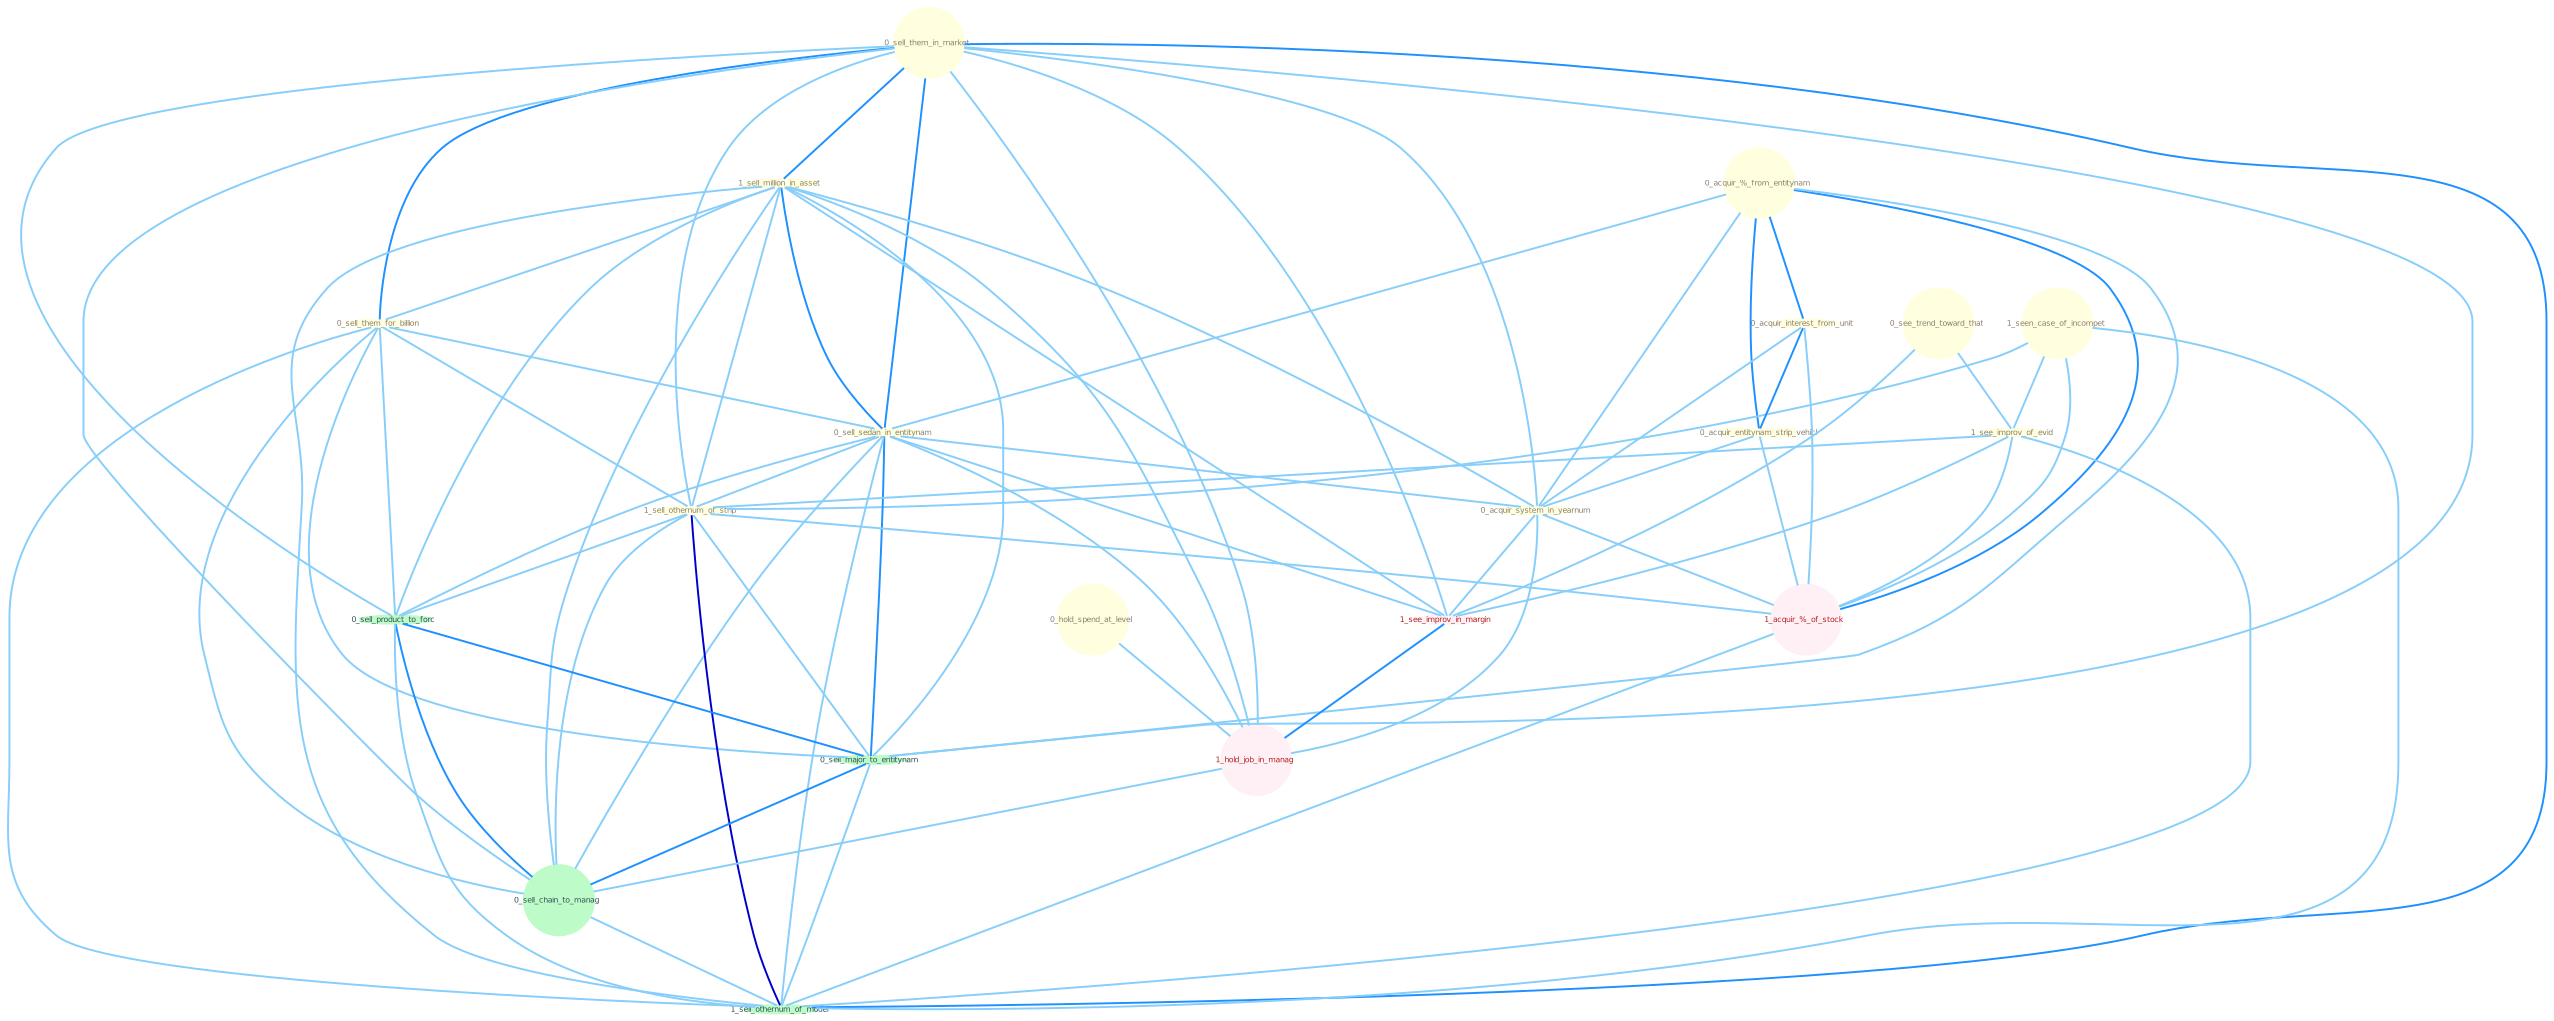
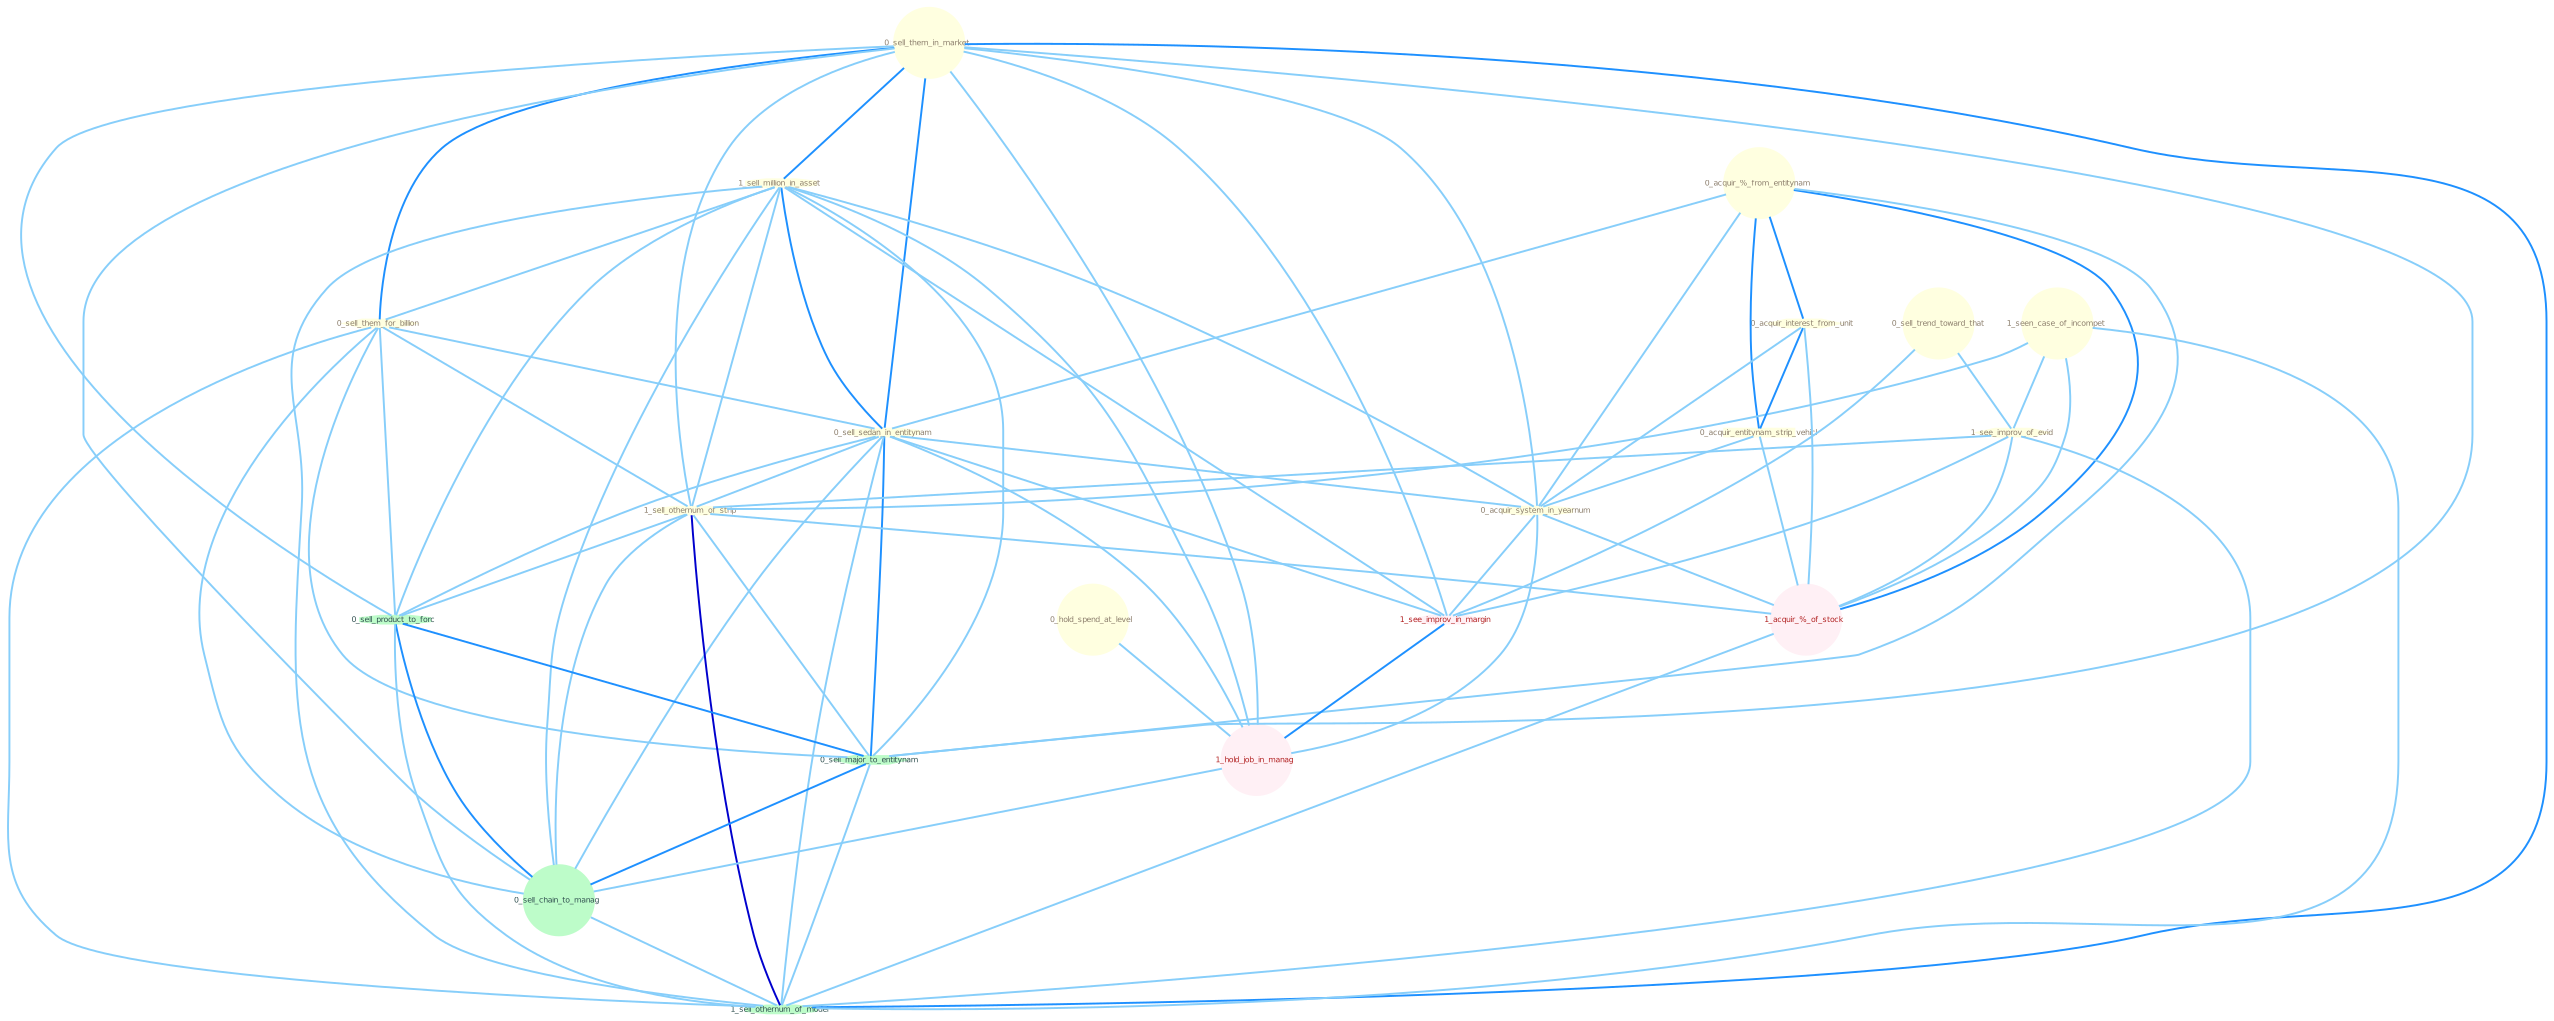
  graph {
    fontname="DejaVu Sans"
    node [color="#ffffe0" fixedsize=true fontcolor="#8b7d6b" fontname="DejaVu Sans" fontsize=4 shape=circle style=filled]
    edge [color="#87cefa" fontname="DejaVu Sans" w=1]
    "0_sell_them_in_market " [height=.06 width=.5]
    "0_acquir_%_from_entitynam " [height=.06 width=.5]
    "1_sell_million_in_asset " [height=.06 shape=octagon width=.5]
    "0_hold_spend_at_level " [height=.06 width=.5]
    "1_seen_case_of_incompet " [height=.06 width=.5]
    "0_sell_them_for_billion " [height=.06 shape=hexagon width=.5]
-   "0_see_trend_toward_that " [height=.06 width=.5]
+   "0_see_trend_toward_that " [height=.06 width=.5 label="0_sell_trend_toward_that"]
    "0_sell_sedan_in_entitynam " [height=.06 shape=octagon width=.5]
    n9 [height=.06 label="1_see_improv_of_evid" shape=hexagon width=.5]
    "0_acquir_interest_from_unit " [height=.06 shape=hexagon width=.5]
    "1_sell_othernum_of_strip " [height=.06 shape=octagon width=.5]
    n12 [height=.06 label="0_acquir_entitynam_strip_vehicl" shape=box width=.5]
    "0_acquir_system_in_yearnum " [height=.06 shape=octagon width=.5]
    "1_see_improv_in_margin " [color="#fff0f5" fontcolor="#b22222" height=.06 shape=hexagon width=.5]
    "1_acquir_%_of_stock " [color="#fff0f5" fontcolor="#b22222" height=.06 width=.5]
    "1_hold_job_in_manag " [color="#fff0f5" fontcolor="#b22222" height=.06 width=.5]
    "0_sell_product_to_forc " [color="#BDFCC9" fontcolor="#2f4f4f" height=.06 shape=octagon width=.5]
    "0_sell_major_to_entitynam " [color="#BDFCC9" fontcolor="#2f4f4f" height=.06 shape=hexagon width=.5]
    "0_sell_chain_to_manag " [color="#BDFCC9" fontcolor="#2f4f4f" height=.06 width=.5]
    "1_sell_othernum_of_model " [color="#BDFCC9" fontcolor="#2f4f4f" height=.06 shape=octagon width=.5]
    subgraph sub_1 {
      "0_sell_them_in_market "
      "0_acquir_%_from_entitynam "
      "1_sell_million_in_asset "
      "0_hold_spend_at_level "
      "1_seen_case_of_incompet "
      "0_sell_them_for_billion "
      "0_see_trend_toward_that "
      "0_sell_sedan_in_entitynam "
      n9
      "0_acquir_interest_from_unit "
      "1_sell_othernum_of_strip "
      n12
      "0_acquir_system_in_yearnum "
    }
    subgraph sub_2 {
      "1_see_improv_in_margin "
      "1_acquir_%_of_stock "
      "1_hold_job_in_manag "
    }
    "0_sell_them_in_market " -- "1_sell_million_in_asset " [color="#1e90ff" w=2]
    "0_sell_them_in_market " -- "0_sell_them_for_billion " [color="#1e90ff" w=2]
    "0_sell_them_in_market " -- "0_sell_sedan_in_entitynam " [color="#1e90ff" w=2]
    "0_sell_them_in_market " -- "1_sell_othernum_of_strip "
    "0_sell_them_in_market " -- "0_acquir_system_in_yearnum "
    "0_sell_them_in_market " -- "1_see_improv_in_margin "
    "0_sell_them_in_market " -- "1_hold_job_in_manag "
    "0_sell_them_in_market " -- "0_sell_product_to_forc "
    "0_sell_them_in_market " -- "0_sell_major_to_entitynam "
    "0_sell_them_in_market " -- "0_sell_chain_to_manag "
    "0_sell_them_in_market " -- "1_sell_othernum_of_model " [color="#1e90ff"]
    "0_acquir_%_from_entitynam " -- "0_sell_sedan_in_entitynam "
    "0_acquir_%_from_entitynam " -- "0_acquir_interest_from_unit " [color="#1e90ff" w=2]
    "0_acquir_%_from_entitynam " -- n12 [color="#1e90ff" w=2]
    "0_acquir_%_from_entitynam " -- "0_acquir_system_in_yearnum "
    "0_acquir_%_from_entitynam " -- "1_acquir_%_of_stock " [color="#1e90ff" w=2]
    "0_acquir_%_from_entitynam " -- "0_sell_major_to_entitynam "
    "1_sell_million_in_asset " -- "0_sell_them_for_billion "
    "1_sell_million_in_asset " -- "0_sell_sedan_in_entitynam " [color="#1e90ff" w=2]
    "1_sell_million_in_asset " -- "1_sell_othernum_of_strip "
    "1_sell_million_in_asset " -- "0_acquir_system_in_yearnum "
    "1_sell_million_in_asset " -- "1_see_improv_in_margin "
    "1_sell_million_in_asset " -- "1_hold_job_in_manag "
    "1_sell_million_in_asset " -- "0_sell_product_to_forc "
    "1_sell_million_in_asset " -- "0_sell_major_to_entitynam "
    "1_sell_million_in_asset " -- "0_sell_chain_to_manag "
    "1_sell_million_in_asset " -- "1_sell_othernum_of_model "
    "0_hold_spend_at_level " -- "1_hold_job_in_manag "
    "1_seen_case_of_incompet " -- n9
    "1_seen_case_of_incompet " -- "1_sell_othernum_of_strip "
    "1_seen_case_of_incompet " -- "1_acquir_%_of_stock "
    "1_seen_case_of_incompet " -- "1_sell_othernum_of_model "
    "0_sell_them_for_billion " -- "0_sell_sedan_in_entitynam "
    "0_sell_them_for_billion " -- "1_sell_othernum_of_strip "
    "0_sell_them_for_billion " -- "0_sell_product_to_forc "
    "0_sell_them_for_billion " -- "0_sell_major_to_entitynam "
    "0_sell_them_for_billion " -- "0_sell_chain_to_manag "
    "0_sell_them_for_billion " -- "1_sell_othernum_of_model "
    "0_see_trend_toward_that " -- n9
    "0_see_trend_toward_that " -- "1_see_improv_in_margin "
    "0_sell_sedan_in_entitynam " -- "1_sell_othernum_of_strip "
    "0_sell_sedan_in_entitynam " -- "0_acquir_system_in_yearnum "
    "0_sell_sedan_in_entitynam " -- "1_see_improv_in_margin "
    "0_sell_sedan_in_entitynam " -- "1_hold_job_in_manag "
    "0_sell_sedan_in_entitynam " -- "0_sell_product_to_forc "
    "0_sell_sedan_in_entitynam " -- "0_sell_major_to_entitynam " [color="#1e90ff" w=2]
    "0_sell_sedan_in_entitynam " -- "0_sell_chain_to_manag "
    "0_sell_sedan_in_entitynam " -- "1_sell_othernum_of_model "
    n9 -- "1_sell_othernum_of_strip "
    n9 -- "1_see_improv_in_margin "
    n9 -- "1_acquir_%_of_stock "
    n9 -- "1_sell_othernum_of_model "
    "0_acquir_interest_from_unit " -- n12 [color="#1e90ff" w=2]
    "0_acquir_interest_from_unit " -- "0_acquir_system_in_yearnum "
    "0_acquir_interest_from_unit " -- "1_acquir_%_of_stock "
    "1_sell_othernum_of_strip " -- "1_acquir_%_of_stock "
    "1_sell_othernum_of_strip " -- "0_sell_product_to_forc "
    "1_sell_othernum_of_strip " -- "0_sell_major_to_entitynam "
    "1_sell_othernum_of_strip " -- "0_sell_chain_to_manag "
    "1_sell_othernum_of_strip " -- "1_sell_othernum_of_model " [color="#0000cd" w=3]
    n12 -- "0_acquir_system_in_yearnum "
    n12 -- "1_acquir_%_of_stock "
    "0_acquir_system_in_yearnum " -- "1_see_improv_in_margin "
    "0_acquir_system_in_yearnum " -- "1_acquir_%_of_stock "
    "0_acquir_system_in_yearnum " -- "1_hold_job_in_manag "
    "1_see_improv_in_margin " -- "1_hold_job_in_manag " [color="#1e90ff"]
    "1_acquir_%_of_stock " -- "1_sell_othernum_of_model "
    "1_hold_job_in_manag " -- "0_sell_chain_to_manag "
    "0_sell_product_to_forc " -- "0_sell_major_to_entitynam " [color="#1e90ff" w=2]
    "0_sell_product_to_forc " -- "0_sell_chain_to_manag " [color="#1e90ff" w=2]
    "0_sell_product_to_forc " -- "1_sell_othernum_of_model "
    "0_sell_major_to_entitynam " -- "0_sell_chain_to_manag " [color="#1e90ff" w=2]
    "0_sell_major_to_entitynam " -- "1_sell_othernum_of_model "
    "0_sell_chain_to_manag " -- "1_sell_othernum_of_model "
  }
